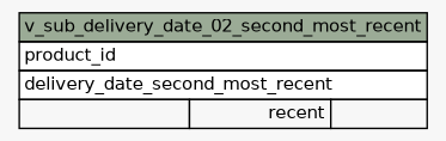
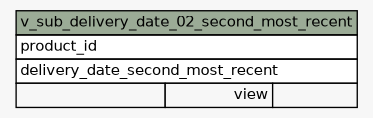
  digraph {
    bgcolor="#f7f7f7"
    fontname=Helvetica
    fontsize=11
    nodesep=0.18
    rankdir=RL
    ranksep=0.46
-   n1 [fontname=Helvetica fontsize=11 label=<     <TABLE BORDER="0" CELLBORDER="1" CELLSPACING="0" BGCOLOR="#ffffff">       <TR><TD COLSPAN="3" BGCOLOR="#9bab96" ALIGN="CENTER">v_sub_delivery_date_02_second_most_recent</TD></TR>       <TR><TD PORT="product_id" COLSPAN="3" ALIGN="LEFT">product_id</TD></TR>       <TR><TD PORT="delivery_date_second_most_recent" COLSPAN="3" ALIGN="LEFT">delivery_date_second_most_recent</TD></TR>       <TR><TD ALIGN="LEFT" BGCOLOR="#f7f7f7">  </TD><TD ALIGN="RIGHT" BGCOLOR="#f7f7f7">recent</TD><TD ALIGN="RIGHT" BGCOLOR="#f7f7f7">  </TD></TR>     </TABLE>> shape=plaintext]
+   n1 [fontname=Helvetica fontsize=11 label=<     <TABLE BORDER="0" CELLBORDER="1" CELLSPACING="0" BGCOLOR="#ffffff">       <TR><TD COLSPAN="3" BGCOLOR="#9bab96" ALIGN="CENTER">v_sub_delivery_date_02_second_most_recent</TD></TR>       <TR><TD PORT="product_id" COLSPAN="3" ALIGN="LEFT">product_id</TD></TR>       <TR><TD PORT="delivery_date_second_most_recent" COLSPAN="3" ALIGN="LEFT">delivery_date_second_most_recent</TD></TR>       <TR><TD ALIGN="LEFT" BGCOLOR="#f7f7f7">  </TD><TD ALIGN="RIGHT" BGCOLOR="#f7f7f7">view</TD><TD ALIGN="RIGHT" BGCOLOR="#f7f7f7">  </TD></TR>     </TABLE>> shape=plaintext]
  }
